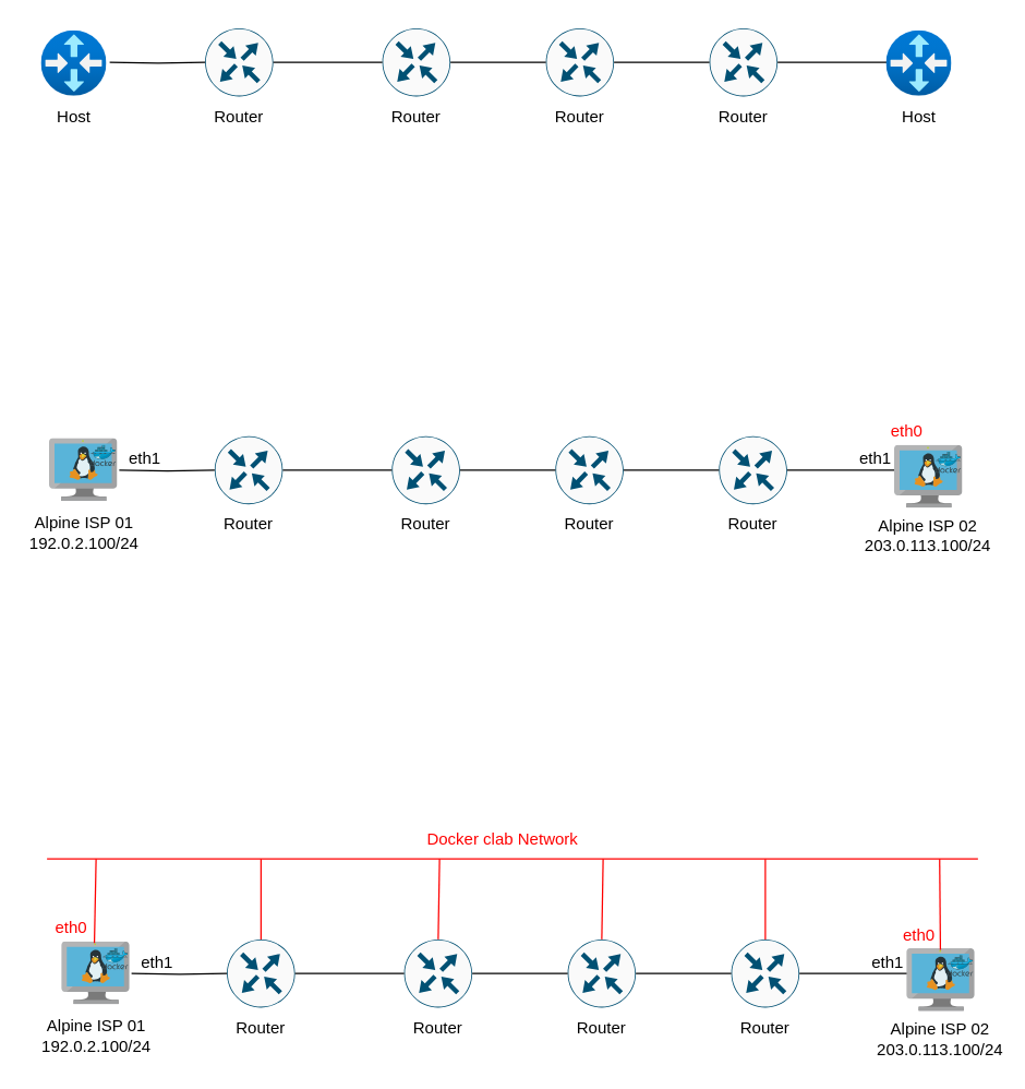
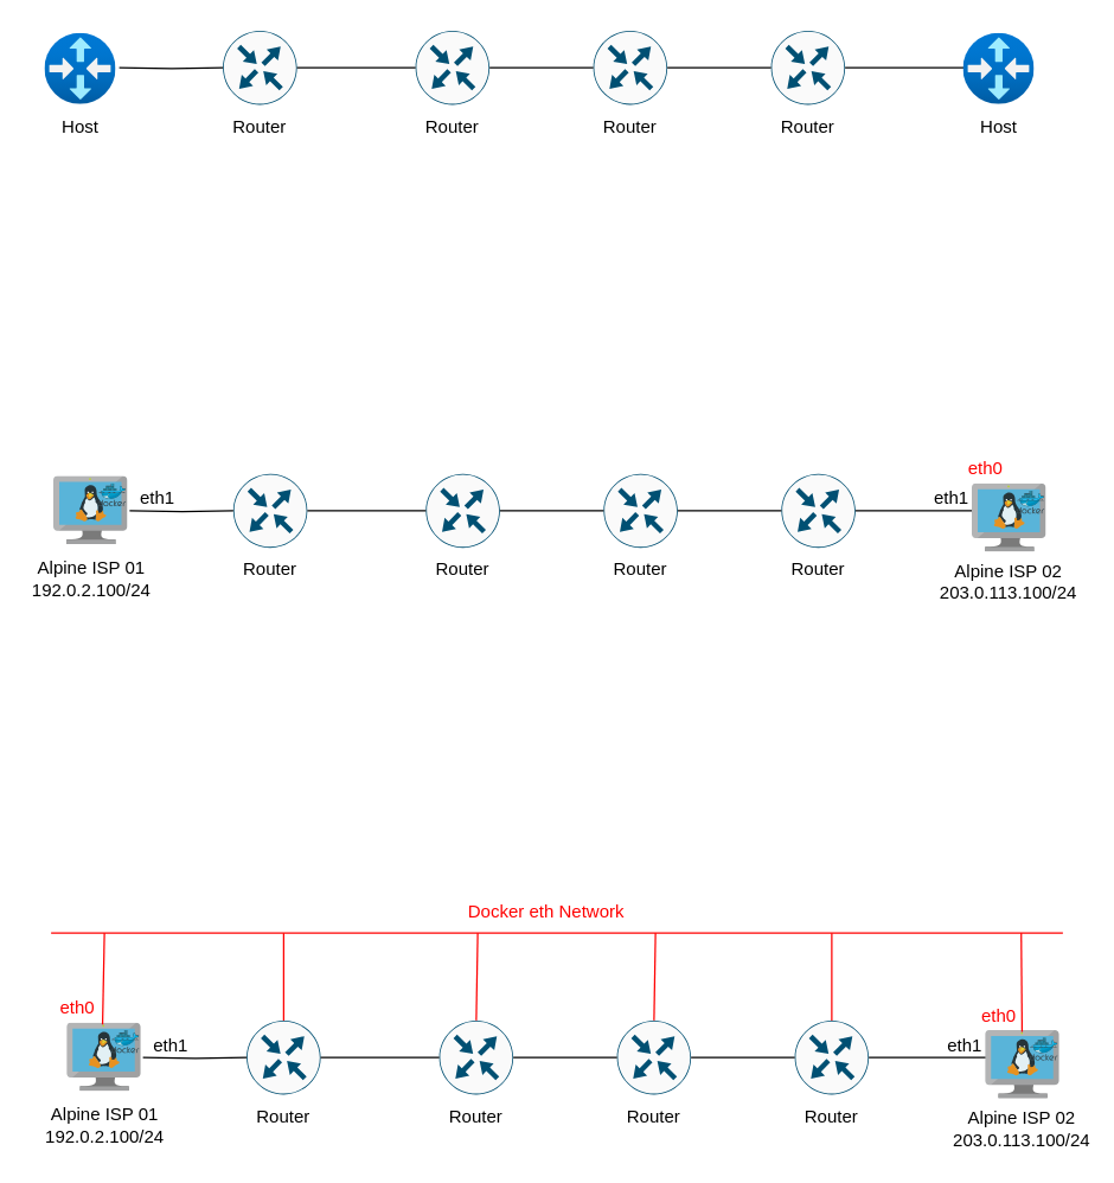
  <mxCell id="0" />
  <mxCell id="1" parent="0" />
  <mxCell id="2" value="" style="group" vertex="1" connectable="0" parent="1"><mxGeometry x="150" y="20" width="50" height="50" as="geometry" /></mxCell>
  <mxCell id="3" value="" style="sketch=0;points=[[0.5,0,0],[1,0.5,0],[0.5,1,0],[0,0.5,0],[0.145,0.145,0],[0.856,0.145,0],[0.855,0.856,0],[0.145,0.855,0]];verticalLabelPosition=bottom;html=1;verticalAlign=top;aspect=fixed;align=center;pointerEvents=1;shape=mxgraph.cisco19.rect;prIcon=router;fillColor=#FAFAFA;strokeColor=#005073;fontFamily=Helvetica;fontSize=11;fontColor=default;" vertex="1" parent="2"><mxGeometry width="50" height="50" as="geometry" /></mxCell>
  <mxCell id="4" value="" style="group" vertex="1" connectable="0" parent="1"><mxGeometry x="280" y="20" width="50" height="50" as="geometry" /></mxCell>
  <mxCell id="5" value="" style="sketch=0;points=[[0.5,0,0],[1,0.5,0],[0.5,1,0],[0,0.5,0],[0.145,0.145,0],[0.856,0.145,0],[0.855,0.856,0],[0.145,0.855,0]];verticalLabelPosition=bottom;html=1;verticalAlign=top;aspect=fixed;align=center;pointerEvents=1;shape=mxgraph.cisco19.rect;prIcon=router;fillColor=#FAFAFA;strokeColor=#005073;fontFamily=Helvetica;fontSize=11;fontColor=default;" vertex="1" parent="4"><mxGeometry width="50" height="50" as="geometry" /></mxCell>
  <mxCell id="6" style="edgeStyle=orthogonalEdgeStyle;rounded=0;orthogonalLoop=1;jettySize=auto;html=1;exitX=1;exitY=0.5;exitDx=0;exitDy=0;exitPerimeter=0;endArrow=none;endFill=0;" edge="1" parent="1" target="3"><mxGeometry relative="1" as="geometry"><mxPoint x="80" y="45" as="sourcePoint" /></mxGeometry></mxCell>
  <mxCell id="7" style="edgeStyle=orthogonalEdgeStyle;rounded=0;orthogonalLoop=1;jettySize=auto;html=1;exitX=1;exitY=0.5;exitDx=0;exitDy=0;exitPerimeter=0;endArrow=none;endFill=0;" edge="1" parent="1" source="3" target="5"><mxGeometry relative="1" as="geometry" /></mxCell>
  <mxCell id="8" value="" style="group" vertex="1" connectable="0" parent="1"><mxGeometry x="400" y="20" width="50" height="50" as="geometry" /></mxCell>
  <mxCell id="9" value="" style="sketch=0;points=[[0.5,0,0],[1,0.5,0],[0.5,1,0],[0,0.5,0],[0.145,0.145,0],[0.856,0.145,0],[0.855,0.856,0],[0.145,0.855,0]];verticalLabelPosition=bottom;html=1;verticalAlign=top;aspect=fixed;align=center;pointerEvents=1;shape=mxgraph.cisco19.rect;prIcon=router;fillColor=#FAFAFA;strokeColor=#005073;fontFamily=Helvetica;fontSize=11;fontColor=default;" vertex="1" parent="8"><mxGeometry width="50" height="50" as="geometry" /></mxCell>
  <mxCell id="10" value="" style="group" vertex="1" connectable="0" parent="1"><mxGeometry x="520" y="20" width="50" height="50" as="geometry" /></mxCell>
  <mxCell id="11" value="" style="sketch=0;points=[[0.5,0,0],[1,0.5,0],[0.5,1,0],[0,0.5,0],[0.145,0.145,0],[0.856,0.145,0],[0.855,0.856,0],[0.145,0.855,0]];verticalLabelPosition=bottom;html=1;verticalAlign=top;aspect=fixed;align=center;pointerEvents=1;shape=mxgraph.cisco19.rect;prIcon=router;fillColor=#FAFAFA;strokeColor=#005073;fontFamily=Helvetica;fontSize=11;fontColor=default;" vertex="1" parent="10"><mxGeometry width="50" height="50" as="geometry" /></mxCell>
  <mxCell id="12" style="edgeStyle=orthogonalEdgeStyle;rounded=0;orthogonalLoop=1;jettySize=auto;html=1;exitX=1;exitY=0.5;exitDx=0;exitDy=0;exitPerimeter=0;endArrow=none;endFill=0;" edge="1" parent="1" source="9" target="11"><mxGeometry relative="1" as="geometry" /></mxCell>
  <mxCell id="13" style="edgeStyle=orthogonalEdgeStyle;rounded=0;orthogonalLoop=1;jettySize=auto;html=1;exitX=1;exitY=0.5;exitDx=0;exitDy=0;exitPerimeter=0;endArrow=none;endFill=0;" edge="1" parent="1" source="11"><mxGeometry relative="1" as="geometry"><mxPoint x="650" y="45" as="targetPoint" /></mxGeometry></mxCell>
  <mxCell id="14" style="edgeStyle=orthogonalEdgeStyle;rounded=0;orthogonalLoop=1;jettySize=auto;html=1;exitX=1;exitY=0.5;exitDx=0;exitDy=0;exitPerimeter=0;endArrow=none;endFill=0;entryX=0;entryY=0.5;entryDx=0;entryDy=0;entryPerimeter=0;" edge="1" parent="1" source="5" target="9"><mxGeometry relative="1" as="geometry"><mxPoint x="460" y="55" as="sourcePoint" /><mxPoint x="530" y="55" as="targetPoint" /></mxGeometry></mxCell>
  <mxCell id="15" value="" style="image;aspect=fixed;html=1;points=[];align=center;fontSize=12;image=img/lib/azure2/networking/Virtual_Router.svg;" vertex="1" parent="1"><mxGeometry x="30" y="22" width="48" height="48" as="geometry" /></mxCell>
  <mxCell id="16" value="" style="image;aspect=fixed;html=1;points=[];align=center;fontSize=12;image=img/lib/azure2/networking/Virtual_Router.svg;" vertex="1" parent="1"><mxGeometry x="650" y="22" width="48" height="48" as="geometry" /></mxCell>
  <mxCell id="17" value="Host" style="text;html=1;strokeColor=none;fillColor=none;align=center;verticalAlign=middle;whiteSpace=wrap;rounded=0;" vertex="1" parent="1"><mxGeometry x="24" y="70" width="60" height="30" as="geometry" /></mxCell>
  <mxCell id="18" value="Router" style="text;html=1;strokeColor=none;fillColor=none;align=center;verticalAlign=middle;whiteSpace=wrap;rounded=0;" vertex="1" parent="1"><mxGeometry x="145" y="70" width="60" height="30" as="geometry" /></mxCell>
  <mxCell id="19" value="Router" style="text;html=1;strokeColor=none;fillColor=none;align=center;verticalAlign=middle;whiteSpace=wrap;rounded=0;" vertex="1" parent="1"><mxGeometry x="275" y="70" width="60" height="30" as="geometry" /></mxCell>
  <mxCell id="20" value="Router" style="text;html=1;strokeColor=none;fillColor=none;align=center;verticalAlign=middle;whiteSpace=wrap;rounded=0;" vertex="1" parent="1"><mxGeometry x="395" y="70" width="60" height="30" as="geometry" /></mxCell>
  <mxCell id="21" value="Router" style="text;html=1;strokeColor=none;fillColor=none;align=center;verticalAlign=middle;whiteSpace=wrap;rounded=0;" vertex="1" parent="1"><mxGeometry x="515" y="70" width="60" height="30" as="geometry" /></mxCell>
  <mxCell id="22" value="Host" style="text;html=1;strokeColor=none;fillColor=none;align=center;verticalAlign=middle;whiteSpace=wrap;rounded=0;" vertex="1" parent="1"><mxGeometry x="644" y="70" width="60" height="30" as="geometry" /></mxCell>
  <mxCell id="23" value="" style="group" vertex="1" connectable="0" parent="1"><mxGeometry x="166" y="688" width="50" height="50" as="geometry" /></mxCell>
  <mxCell id="24" value="" style="sketch=0;points=[[0.5,0,0],[1,0.5,0],[0.5,1,0],[0,0.5,0],[0.145,0.145,0],[0.856,0.145,0],[0.855,0.856,0],[0.145,0.855,0]];verticalLabelPosition=bottom;html=1;verticalAlign=top;aspect=fixed;align=center;pointerEvents=1;shape=mxgraph.cisco19.rect;prIcon=router;fillColor=#FAFAFA;strokeColor=#005073;fontFamily=Helvetica;fontSize=11;fontColor=default;" vertex="1" parent="23"><mxGeometry width="50" height="50" as="geometry" /></mxCell>
  <mxCell id="25" value="" style="group" vertex="1" connectable="0" parent="1"><mxGeometry x="296" y="688" width="50" height="50" as="geometry" /></mxCell>
  <mxCell id="26" value="" style="sketch=0;points=[[0.5,0,0],[1,0.5,0],[0.5,1,0],[0,0.5,0],[0.145,0.145,0],[0.856,0.145,0],[0.855,0.856,0],[0.145,0.855,0]];verticalLabelPosition=bottom;html=1;verticalAlign=top;aspect=fixed;align=center;pointerEvents=1;shape=mxgraph.cisco19.rect;prIcon=router;fillColor=#FAFAFA;strokeColor=#005073;fontFamily=Helvetica;fontSize=11;fontColor=default;" vertex="1" parent="25"><mxGeometry width="50" height="50" as="geometry" /></mxCell>
  <mxCell id="27" style="edgeStyle=orthogonalEdgeStyle;rounded=0;orthogonalLoop=1;jettySize=auto;html=1;exitX=1;exitY=0.5;exitDx=0;exitDy=0;exitPerimeter=0;endArrow=none;endFill=0;" edge="1" parent="1" target="24"><mxGeometry relative="1" as="geometry"><mxPoint x="96" y="713" as="sourcePoint" /></mxGeometry></mxCell>
  <mxCell id="28" style="edgeStyle=orthogonalEdgeStyle;rounded=0;orthogonalLoop=1;jettySize=auto;html=1;exitX=1;exitY=0.5;exitDx=0;exitDy=0;exitPerimeter=0;endArrow=none;endFill=0;" edge="1" parent="1" source="24" target="26"><mxGeometry relative="1" as="geometry" /></mxCell>
  <mxCell id="29" value="" style="group" vertex="1" connectable="0" parent="1"><mxGeometry x="416" y="688" width="50" height="50" as="geometry" /></mxCell>
  <mxCell id="30" value="" style="sketch=0;points=[[0.5,0,0],[1,0.5,0],[0.5,1,0],[0,0.5,0],[0.145,0.145,0],[0.856,0.145,0],[0.855,0.856,0],[0.145,0.855,0]];verticalLabelPosition=bottom;html=1;verticalAlign=top;aspect=fixed;align=center;pointerEvents=1;shape=mxgraph.cisco19.rect;prIcon=router;fillColor=#FAFAFA;strokeColor=#005073;fontFamily=Helvetica;fontSize=11;fontColor=default;" vertex="1" parent="29"><mxGeometry width="50" height="50" as="geometry" /></mxCell>
  <mxCell id="31" value="" style="group" vertex="1" connectable="0" parent="1"><mxGeometry x="536" y="688" width="50" height="50" as="geometry" /></mxCell>
  <mxCell id="32" value="" style="sketch=0;points=[[0.5,0,0],[1,0.5,0],[0.5,1,0],[0,0.5,0],[0.145,0.145,0],[0.856,0.145,0],[0.855,0.856,0],[0.145,0.855,0]];verticalLabelPosition=bottom;html=1;verticalAlign=top;aspect=fixed;align=center;pointerEvents=1;shape=mxgraph.cisco19.rect;prIcon=router;fillColor=#FAFAFA;strokeColor=#005073;fontFamily=Helvetica;fontSize=11;fontColor=default;" vertex="1" parent="31"><mxGeometry width="50" height="50" as="geometry" /></mxCell>
  <mxCell id="33" style="edgeStyle=orthogonalEdgeStyle;rounded=0;orthogonalLoop=1;jettySize=auto;html=1;exitX=1;exitY=0.5;exitDx=0;exitDy=0;exitPerimeter=0;endArrow=none;endFill=0;" edge="1" parent="1" source="30" target="32"><mxGeometry relative="1" as="geometry" /></mxCell>
  <mxCell id="34" style="edgeStyle=orthogonalEdgeStyle;rounded=0;orthogonalLoop=1;jettySize=auto;html=1;exitX=1;exitY=0.5;exitDx=0;exitDy=0;exitPerimeter=0;endArrow=none;endFill=0;" edge="1" parent="1" source="32"><mxGeometry relative="1" as="geometry"><mxPoint x="666" y="713" as="targetPoint" /></mxGeometry></mxCell>
  <mxCell id="35" style="edgeStyle=orthogonalEdgeStyle;rounded=0;orthogonalLoop=1;jettySize=auto;html=1;exitX=1;exitY=0.5;exitDx=0;exitDy=0;exitPerimeter=0;endArrow=none;endFill=0;entryX=0;entryY=0.5;entryDx=0;entryDy=0;entryPerimeter=0;" edge="1" parent="1" source="26" target="30"><mxGeometry relative="1" as="geometry"><mxPoint x="476" y="723" as="sourcePoint" /><mxPoint x="546" y="723" as="targetPoint" /></mxGeometry></mxCell>
  <mxCell id="36" value="Router" style="text;html=1;strokeColor=none;fillColor=none;align=center;verticalAlign=middle;whiteSpace=wrap;rounded=0;" vertex="1" parent="1"><mxGeometry x="161" y="738" width="60" height="30" as="geometry" /></mxCell>
  <mxCell id="37" value="Router" style="text;html=1;strokeColor=none;fillColor=none;align=center;verticalAlign=middle;whiteSpace=wrap;rounded=0;" vertex="1" parent="1"><mxGeometry x="291" y="738" width="60" height="30" as="geometry" /></mxCell>
  <mxCell id="38" value="Router" style="text;html=1;strokeColor=none;fillColor=none;align=center;verticalAlign=middle;whiteSpace=wrap;rounded=0;" vertex="1" parent="1"><mxGeometry x="411" y="738" width="60" height="30" as="geometry" /></mxCell>
  <mxCell id="39" value="Router" style="text;html=1;strokeColor=none;fillColor=none;align=center;verticalAlign=middle;whiteSpace=wrap;rounded=0;" vertex="1" parent="1"><mxGeometry x="531" y="738" width="60" height="30" as="geometry" /></mxCell>
  <mxCell id="40" value="Alpine ISP 02&lt;br&gt;203.0.113.100/24" style="text;html=1;strokeColor=none;fillColor=none;align=center;verticalAlign=middle;whiteSpace=wrap;rounded=0;" vertex="1" parent="1"><mxGeometry x="649" y="746" width="81" height="30" as="geometry" /></mxCell>
  <mxCell id="41" value="" style="image;sketch=0;aspect=fixed;html=1;points=[];align=center;fontSize=12;image=img/lib/mscae/VM_Linux.svg;" vertex="1" parent="1"><mxGeometry x="45" y="690" width="50" height="46" as="geometry" /></mxCell>
  <mxCell id="42" value="" style="image;sketch=0;aspect=fixed;html=1;points=[];align=center;fontSize=12;image=img/lib/mscae/Docker.svg;" vertex="1" parent="1"><mxGeometry x="75" y="695" width="19" height="15.58" as="geometry" /></mxCell>
  <mxCell id="43" value="" style="image;sketch=0;aspect=fixed;html=1;points=[];align=center;fontSize=12;image=img/lib/mscae/VM_Linux.svg;" vertex="1" parent="1"><mxGeometry x="665" y="695" width="50" height="46" as="geometry" /></mxCell>
  <mxCell id="44" value="" style="image;sketch=0;aspect=fixed;html=1;points=[];align=center;fontSize=12;image=img/lib/mscae/Docker.svg;" vertex="1" parent="1"><mxGeometry x="695" y="700" width="19" height="15.58" as="geometry" /></mxCell>
  <mxCell id="45" value="Alpine ISP 01&lt;br&gt;192.0.2.100/24" style="text;html=1;strokeColor=none;fillColor=none;align=center;verticalAlign=middle;whiteSpace=wrap;rounded=0;" vertex="1" parent="1"><mxGeometry x="29.5" y="744" width="81" height="30" as="geometry" /></mxCell>
  <mxCell id="46" style="rounded=0;orthogonalLoop=1;jettySize=auto;html=1;endArrow=none;endFill=0;strokeColor=#ff0000;" edge="1" parent="1"><mxGeometry relative="1" as="geometry"><mxPoint x="717" y="629" as="sourcePoint" /><mxPoint x="34" y="629" as="targetPoint" /></mxGeometry></mxCell>
  <mxCell id="47" value="" style="endArrow=none;html=1;rounded=0;exitX=0.489;exitY=0.016;exitDx=0;exitDy=0;exitPerimeter=0;strokeColor=#ff0000;" edge="1" parent="1" source="43"><mxGeometry width="50" height="50" relative="1" as="geometry"><mxPoint x="688.88" y="690" as="sourcePoint" /><mxPoint x="688.88" y="629" as="targetPoint" /></mxGeometry></mxCell>
  <mxCell id="48" value="" style="endArrow=none;html=1;rounded=0;entryX=0.5;entryY=0;entryDx=0;entryDy=0;entryPerimeter=0;fillColor=#e51400;strokeColor=#ff0000;" edge="1" parent="1" target="32"><mxGeometry width="50" height="50" relative="1" as="geometry"><mxPoint x="561" y="629" as="sourcePoint" /><mxPoint x="698.88" y="639" as="targetPoint" /></mxGeometry></mxCell>
  <mxCell id="49" value="" style="endArrow=none;html=1;rounded=0;exitX=0.5;exitY=0;exitDx=0;exitDy=0;exitPerimeter=0;fillColor=#e51400;strokeColor=#ff0000;" edge="1" parent="1" source="30"><mxGeometry width="50" height="50" relative="1" as="geometry"><mxPoint x="571" y="639" as="sourcePoint" /><mxPoint x="442" y="629" as="targetPoint" /></mxGeometry></mxCell>
  <mxCell id="50" value="" style="endArrow=none;html=1;rounded=0;fillColor=#e51400;strokeColor=#ff0000;entryX=0.5;entryY=0;entryDx=0;entryDy=0;entryPerimeter=0;" edge="1" parent="1" target="26"><mxGeometry width="50" height="50" relative="1" as="geometry"><mxPoint x="322" y="629" as="sourcePoint" /><mxPoint x="441.5" y="629" as="targetPoint" /></mxGeometry></mxCell>
  <mxCell id="51" value="" style="endArrow=none;html=1;rounded=0;fillColor=#e51400;strokeColor=#ff0000;exitX=0.5;exitY=0;exitDx=0;exitDy=0;exitPerimeter=0;" edge="1" parent="1" source="24"><mxGeometry width="50" height="50" relative="1" as="geometry"><mxPoint x="332" y="639" as="sourcePoint" /><mxPoint x="191" y="629" as="targetPoint" /></mxGeometry></mxCell>
  <mxCell id="52" value="" style="endArrow=none;html=1;rounded=0;fillColor=#e51400;strokeColor=#ff0000;exitX=0.475;exitY=0.015;exitDx=0;exitDy=0;exitPerimeter=0;" edge="1" parent="1" source="41"><mxGeometry width="50" height="50" relative="1" as="geometry"><mxPoint x="342" y="649" as="sourcePoint" /><mxPoint x="70" y="629" as="targetPoint" /></mxGeometry></mxCell>
- <mxCell id="53" value="Docker clab Network" style="text;html=1;strokeColor=none;fillColor=none;align=center;verticalAlign=middle;whiteSpace=wrap;rounded=0;fontColor=#FF0000;" vertex="1" parent="1"><mxGeometry x="289" y="600" width="159" height="30" as="geometry" /></mxCell>
+ <mxCell id="53" value="Docker eth Network" style="text;html=1;strokeColor=none;fillColor=none;align=center;verticalAlign=middle;whiteSpace=wrap;rounded=0;fontColor=#FF0000;" vertex="1" parent="1"><mxGeometry x="289" y="600" width="159" height="30" as="geometry" /></mxCell>
  <mxCell id="54" value="eth0" style="text;html=1;strokeColor=none;fillColor=none;align=center;verticalAlign=middle;whiteSpace=wrap;rounded=0;fontColor=#ff0000;" vertex="1" parent="1"><mxGeometry x="25" y="665" width="54" height="30" as="geometry" /></mxCell>
  <mxCell id="55" value="eth1" style="text;html=1;strokeColor=none;fillColor=none;align=center;verticalAlign=middle;whiteSpace=wrap;rounded=0;fontColor=#000000;" vertex="1" parent="1"><mxGeometry x="88" y="690" width="54" height="30" as="geometry" /></mxCell>
  <mxCell id="56" value="eth1" style="text;html=1;strokeColor=none;fillColor=none;align=center;verticalAlign=middle;whiteSpace=wrap;rounded=0;fontColor=#000000;" vertex="1" parent="1"><mxGeometry x="624" y="690" width="54" height="30" as="geometry" /></mxCell>
  <mxCell id="57" value="eth0" style="text;html=1;strokeColor=none;fillColor=none;align=center;verticalAlign=middle;whiteSpace=wrap;rounded=0;fontColor=#ff0000;" vertex="1" parent="1"><mxGeometry x="647" y="670" width="54" height="30" as="geometry" /></mxCell>
  <mxCell id="58" value="" style="group" vertex="1" connectable="0" parent="1"><mxGeometry x="157" y="319" width="50" height="50" as="geometry" /></mxCell>
  <mxCell id="59" value="" style="sketch=0;points=[[0.5,0,0],[1,0.5,0],[0.5,1,0],[0,0.5,0],[0.145,0.145,0],[0.856,0.145,0],[0.855,0.856,0],[0.145,0.855,0]];verticalLabelPosition=bottom;html=1;verticalAlign=top;aspect=fixed;align=center;pointerEvents=1;shape=mxgraph.cisco19.rect;prIcon=router;fillColor=#FAFAFA;strokeColor=#005073;fontFamily=Helvetica;fontSize=11;fontColor=default;" vertex="1" parent="58"><mxGeometry width="50" height="50" as="geometry" /></mxCell>
  <mxCell id="60" value="" style="group" vertex="1" connectable="0" parent="1"><mxGeometry x="287" y="319" width="50" height="50" as="geometry" /></mxCell>
  <mxCell id="61" value="" style="sketch=0;points=[[0.5,0,0],[1,0.5,0],[0.5,1,0],[0,0.5,0],[0.145,0.145,0],[0.856,0.145,0],[0.855,0.856,0],[0.145,0.855,0]];verticalLabelPosition=bottom;html=1;verticalAlign=top;aspect=fixed;align=center;pointerEvents=1;shape=mxgraph.cisco19.rect;prIcon=router;fillColor=#FAFAFA;strokeColor=#005073;fontFamily=Helvetica;fontSize=11;fontColor=default;" vertex="1" parent="60"><mxGeometry width="50" height="50" as="geometry" /></mxCell>
  <mxCell id="62" style="edgeStyle=orthogonalEdgeStyle;rounded=0;orthogonalLoop=1;jettySize=auto;html=1;exitX=1;exitY=0.5;exitDx=0;exitDy=0;exitPerimeter=0;endArrow=none;endFill=0;" edge="1" parent="1" target="59"><mxGeometry relative="1" as="geometry"><mxPoint x="87" y="344" as="sourcePoint" /></mxGeometry></mxCell>
  <mxCell id="63" style="edgeStyle=orthogonalEdgeStyle;rounded=0;orthogonalLoop=1;jettySize=auto;html=1;exitX=1;exitY=0.5;exitDx=0;exitDy=0;exitPerimeter=0;endArrow=none;endFill=0;" edge="1" parent="1" source="59" target="61"><mxGeometry relative="1" as="geometry" /></mxCell>
  <mxCell id="64" value="" style="group" vertex="1" connectable="0" parent="1"><mxGeometry x="407" y="319" width="50" height="50" as="geometry" /></mxCell>
  <mxCell id="65" value="" style="sketch=0;points=[[0.5,0,0],[1,0.5,0],[0.5,1,0],[0,0.5,0],[0.145,0.145,0],[0.856,0.145,0],[0.855,0.856,0],[0.145,0.855,0]];verticalLabelPosition=bottom;html=1;verticalAlign=top;aspect=fixed;align=center;pointerEvents=1;shape=mxgraph.cisco19.rect;prIcon=router;fillColor=#FAFAFA;strokeColor=#005073;fontFamily=Helvetica;fontSize=11;fontColor=default;" vertex="1" parent="64"><mxGeometry width="50" height="50" as="geometry" /></mxCell>
  <mxCell id="66" value="" style="group" vertex="1" connectable="0" parent="1"><mxGeometry x="527" y="319" width="50" height="50" as="geometry" /></mxCell>
  <mxCell id="67" value="" style="sketch=0;points=[[0.5,0,0],[1,0.5,0],[0.5,1,0],[0,0.5,0],[0.145,0.145,0],[0.856,0.145,0],[0.855,0.856,0],[0.145,0.855,0]];verticalLabelPosition=bottom;html=1;verticalAlign=top;aspect=fixed;align=center;pointerEvents=1;shape=mxgraph.cisco19.rect;prIcon=router;fillColor=#FAFAFA;strokeColor=#005073;fontFamily=Helvetica;fontSize=11;fontColor=default;" vertex="1" parent="66"><mxGeometry width="50" height="50" as="geometry" /></mxCell>
  <mxCell id="68" style="edgeStyle=orthogonalEdgeStyle;rounded=0;orthogonalLoop=1;jettySize=auto;html=1;exitX=1;exitY=0.5;exitDx=0;exitDy=0;exitPerimeter=0;endArrow=none;endFill=0;" edge="1" parent="1" source="65" target="67"><mxGeometry relative="1" as="geometry" /></mxCell>
  <mxCell id="69" style="edgeStyle=orthogonalEdgeStyle;rounded=0;orthogonalLoop=1;jettySize=auto;html=1;exitX=1;exitY=0.5;exitDx=0;exitDy=0;exitPerimeter=0;endArrow=none;endFill=0;" edge="1" parent="1" source="67"><mxGeometry relative="1" as="geometry"><mxPoint x="657" y="344" as="targetPoint" /></mxGeometry></mxCell>
  <mxCell id="70" style="edgeStyle=orthogonalEdgeStyle;rounded=0;orthogonalLoop=1;jettySize=auto;html=1;exitX=1;exitY=0.5;exitDx=0;exitDy=0;exitPerimeter=0;endArrow=none;endFill=0;entryX=0;entryY=0.5;entryDx=0;entryDy=0;entryPerimeter=0;" edge="1" parent="1" source="61" target="65"><mxGeometry relative="1" as="geometry"><mxPoint x="467" y="354" as="sourcePoint" /><mxPoint x="537" y="354" as="targetPoint" /></mxGeometry></mxCell>
  <mxCell id="71" value="Router" style="text;html=1;strokeColor=none;fillColor=none;align=center;verticalAlign=middle;whiteSpace=wrap;rounded=0;" vertex="1" parent="1"><mxGeometry x="152" y="369" width="60" height="30" as="geometry" /></mxCell>
  <mxCell id="72" value="Router" style="text;html=1;strokeColor=none;fillColor=none;align=center;verticalAlign=middle;whiteSpace=wrap;rounded=0;" vertex="1" parent="1"><mxGeometry x="282" y="369" width="60" height="30" as="geometry" /></mxCell>
  <mxCell id="73" value="Router" style="text;html=1;strokeColor=none;fillColor=none;align=center;verticalAlign=middle;whiteSpace=wrap;rounded=0;" vertex="1" parent="1"><mxGeometry x="402" y="369" width="60" height="30" as="geometry" /></mxCell>
  <mxCell id="74" value="Router" style="text;html=1;strokeColor=none;fillColor=none;align=center;verticalAlign=middle;whiteSpace=wrap;rounded=0;" vertex="1" parent="1"><mxGeometry x="522" y="369" width="60" height="30" as="geometry" /></mxCell>
  <mxCell id="75" value="Alpine ISP 02&lt;br&gt;203.0.113.100/24" style="text;html=1;strokeColor=none;fillColor=none;align=center;verticalAlign=middle;whiteSpace=wrap;rounded=0;" vertex="1" parent="1"><mxGeometry x="640" y="377" width="81" height="30" as="geometry" /></mxCell>
  <mxCell id="76" value="" style="image;sketch=0;aspect=fixed;html=1;points=[];align=center;fontSize=12;image=img/lib/mscae/VM_Linux.svg;" vertex="1" parent="1"><mxGeometry x="36" y="321" width="50" height="46" as="geometry" /></mxCell>
  <mxCell id="77" value="" style="image;sketch=0;aspect=fixed;html=1;points=[];align=center;fontSize=12;image=img/lib/mscae/Docker.svg;" vertex="1" parent="1"><mxGeometry x="66" y="326" width="19" height="15.58" as="geometry" /></mxCell>
  <mxCell id="78" value="" style="image;sketch=0;aspect=fixed;html=1;points=[];align=center;fontSize=12;image=img/lib/mscae/VM_Linux.svg;" vertex="1" parent="1"><mxGeometry x="656" y="326" width="50" height="46" as="geometry" /></mxCell>
  <mxCell id="79" value="" style="image;sketch=0;aspect=fixed;html=1;points=[];align=center;fontSize=12;image=img/lib/mscae/Docker.svg;" vertex="1" parent="1"><mxGeometry x="686" y="331" width="19" height="15.58" as="geometry" /></mxCell>
  <mxCell id="80" value="Alpine ISP 01&lt;br&gt;192.0.2.100/24" style="text;html=1;strokeColor=none;fillColor=none;align=center;verticalAlign=middle;whiteSpace=wrap;rounded=0;" vertex="1" parent="1"><mxGeometry x="20.5" y="375" width="81" height="30" as="geometry" /></mxCell>
  <mxCell id="81" value="eth1" style="text;html=1;strokeColor=none;fillColor=none;align=center;verticalAlign=middle;whiteSpace=wrap;rounded=0;fontColor=#000000;" vertex="1" parent="1"><mxGeometry x="79" y="321" width="54" height="30" as="geometry" /></mxCell>
  <mxCell id="82" value="eth1" style="text;html=1;strokeColor=none;fillColor=none;align=center;verticalAlign=middle;whiteSpace=wrap;rounded=0;fontColor=#000000;" vertex="1" parent="1"><mxGeometry x="615" y="321" width="54" height="30" as="geometry" /></mxCell>
  <mxCell id="83" value="eth0" style="text;html=1;strokeColor=none;fillColor=none;align=center;verticalAlign=middle;whiteSpace=wrap;rounded=0;fontColor=#ff0000;" vertex="1" parent="1"><mxGeometry x="638" y="301" width="54" height="30" as="geometry" /></mxCell>
